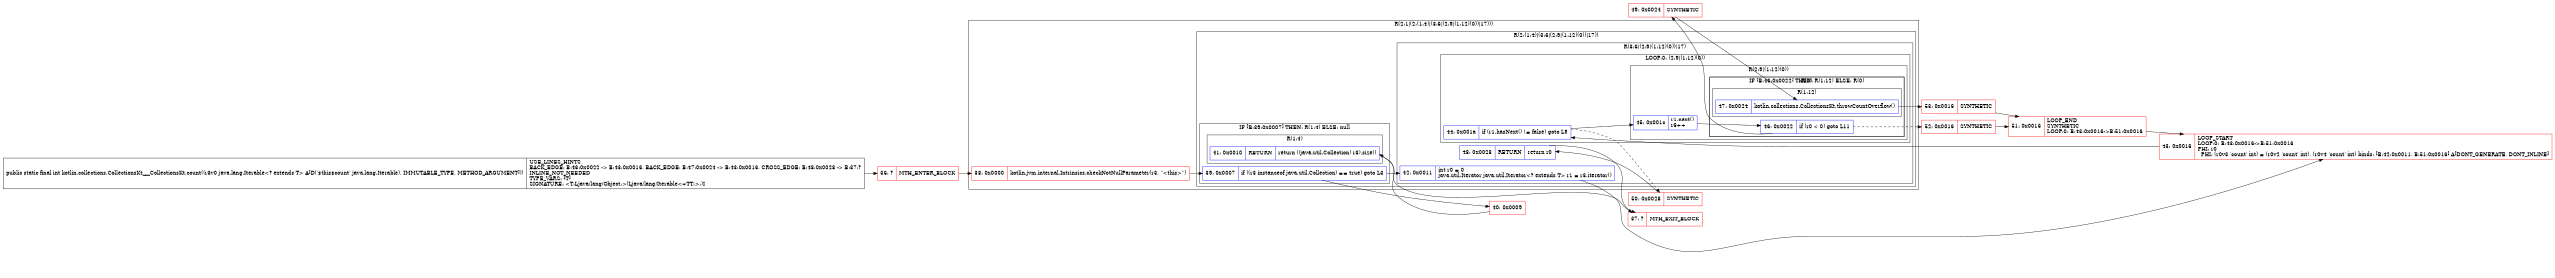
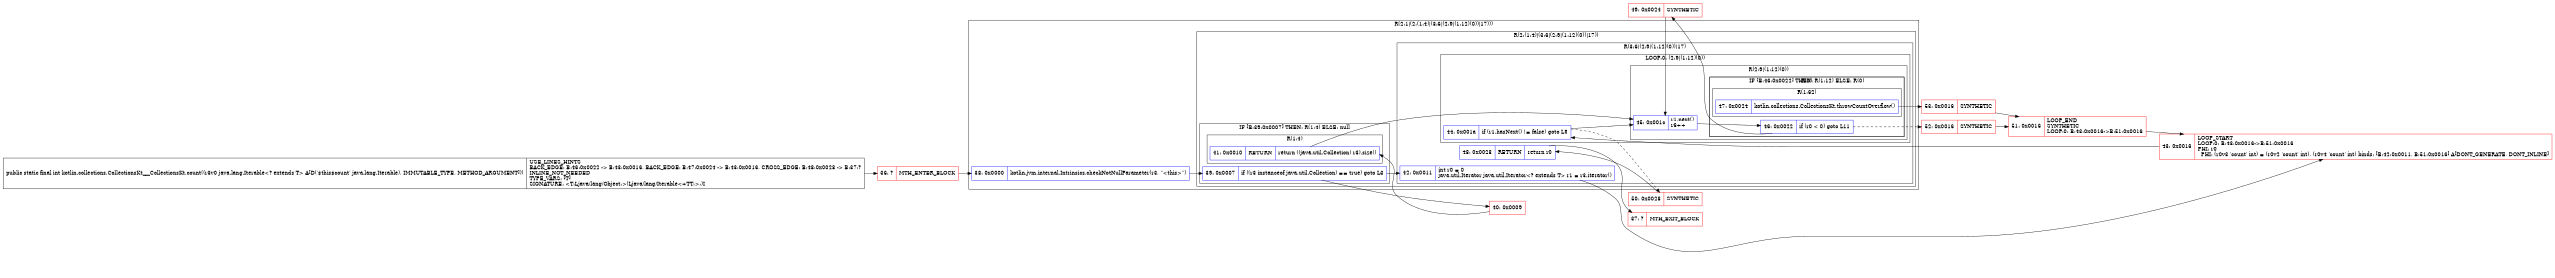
  digraph {
    rankdir=LR
    node [color=blue shape=record]
    n1 [label="{41\:\ 0x0010|RETURN\l|return ((java.util.Collection) r3).size()\l}"]
    n2 [label="{39\:\ 0x0007|if ((r3 instanceof java.util.Collection) == true) goto L3\l}"]
    n3 [label="{47\:\ 0x0024|kotlin.collections.CollectionsKt.throwCountOverflow()\l}"]
    n4 [label="{46\:\ 0x0022|if (r0 \< 0) goto L11\l}"]
    n5 [label="{45\:\ 0x001c|r1.next()\lr6++\l}"]
    n6 [label="{44\:\ 0x001a|if (r1.hasNext() != false) goto L9\l}"]
    n7 [label="{42\:\ 0x0011|int r0 = 0\ljava.util.Iterator java.util.Iterator\<? extends T\> r1 = r3.iterator()\l}"]
    n8 [label="{48\:\ 0x0028|RETURN\l|return r0\l}"]
-   n9 [color=red label="{38\:\ 0x0000|kotlin.jvm.internal.Intrinsics.checkNotNullParameter(r3, \"\<this\>\")\l}"]
+   n9 [label="{38\:\ 0x0000|kotlin.jvm.internal.Intrinsics.checkNotNullParameter(r3, \"\<this\>\")\l}"]
    n10 [color=red label="{37\:\ ?|MTH_EXIT_BLOCK\l}"]
    n11 [color=red label="{40\:\ 0x0009}"]
    n12 [color=red label="{53\:\ 0x0016|SYNTHETIC\l}"]
    n13 [color=red label="{49\:\ 0x0024|SYNTHETIC\l}"]
    n14 [color=red label="{52\:\ 0x0016|SYNTHETIC\l}"]
    n15 [color=red label="{50\:\ 0x0028|SYNTHETIC\l}"]
    n16 [color=red label="{43\:\ 0x0016|LOOP_START\lLOOP:0: B:43:0x0016\-\>B:51:0x0016\lPHI: r0 \l  PHI: (r0v3 'count' int) = (r0v2 'count' int), (r0v4 'count' int) binds: [B:42:0x0011, B:51:0x0016] A[DONT_GENERATE, DONT_INLINE]\l}"]
    n17 [color=red label="{51\:\ 0x0016|LOOP_END\lSYNTHETIC\lLOOP:0: B:43:0x0016\-\>B:51:0x0016\l}"]
    n18 [color=red label="{36\:\ ?|MTH_ENTER_BLOCK\l}"]
    n19 [label="{public static final int kotlin.collections.CollectionsKt___CollectionsKt.count((r3v0 java.lang.Iterable\<? extends T\> A[D('$this$count' java.lang.Iterable), IMMUTABLE_TYPE, METHOD_ARGUMENT]))  | USE_LINES_HINTS\lBACK_EDGE: B:46:0x0022 \-\> B:43:0x0016, BACK_EDGE: B:47:0x0024 \-\> B:43:0x0016, CROSS_EDGE: B:48:0x0028 \-\> B:37:?\lINLINE_NOT_NEEDED\lTYPE_VARS: [T]\lSIGNATURE: \<T:Ljava\/lang\/Object;\>(Ljava\/lang\/Iterable\<+TT;\>;)I\l}" color=""]
    subgraph cluster_1 {
      label="R(2:1|(2:(1:4)|(3:6|(2:9|(1:12)(0))|17)))"
      n9
      subgraph cluster_2 {
        label="R(2:(1:4)|(3:6|(2:9|(1:12)(0))|17))"
        subgraph cluster_3 {
          label="IF [B:39:0x0007] THEN: R(1:4) ELSE: null"
          n2
          subgraph cluster_4 {
            label="R(1:4)"
            n1
          }
        }
        subgraph cluster_5 {
          label="R(3:6|(2:9|(1:12)(0))|17)"
          n7
          n8
          subgraph cluster_6 {
            label="LOOP:0: (2:9|(1:12)(0))"
            n6
            subgraph cluster_7 {
              label="R(2:9|(1:12)(0))"
              n5
              subgraph cluster_8 {
                label="IF [B:46:0x0022] THEN: R(1:12) ELSE: R(0)"
                n4
                subgraph cluster_9 {
-                 label="R(1:12)"
+                 label="R(1:62)"
                  n3
                }
                subgraph cluster_10 {
                  label="R(0)"
                }
              }
            }
          }
        }
      }
    }
-   n1 -> n10
+   n1 -> n5
    n2 -> n7 [style=solid]
    n2 -> n11
    n3 -> n12
    n4 -> n13
    n4 -> n14 [style=dashed]
    n5 -> n4
    n6 -> n5
    n6 -> n15 [style=dashed]
    n7 -> n16
    n8 -> n10
    n9 -> n2
    n11 -> n1
    n12 -> n17
-   n13 -> n3
+   n13 -> n5
    n14 -> n17
    n15 -> n8
    n16 -> n6
    n17 -> n16
    n18 -> n9
    n19 -> n18
  }
